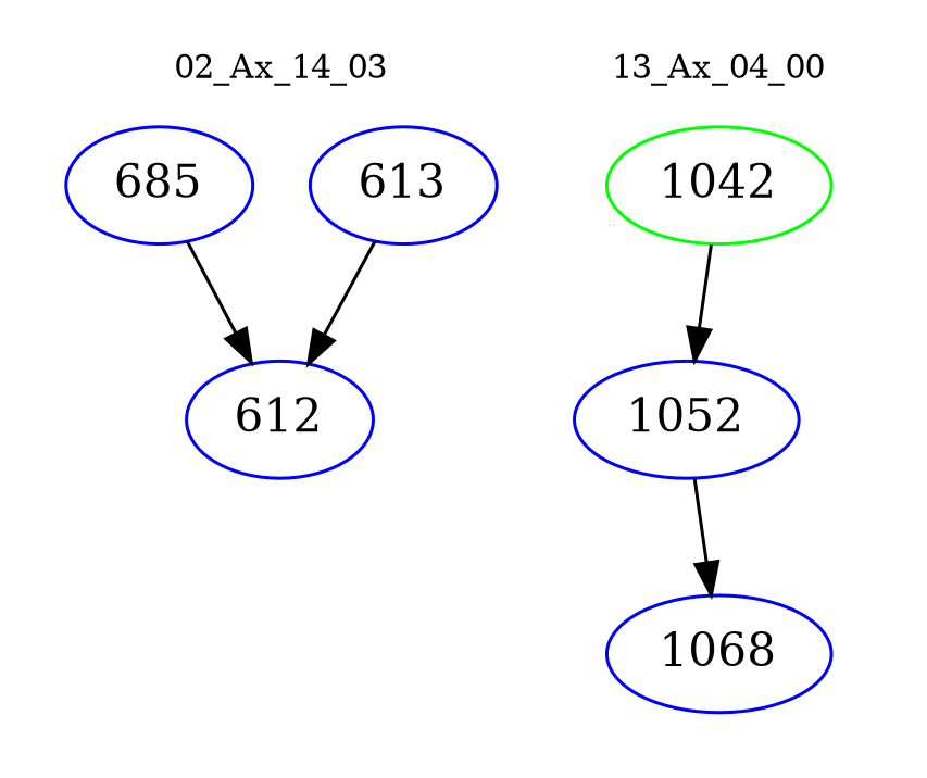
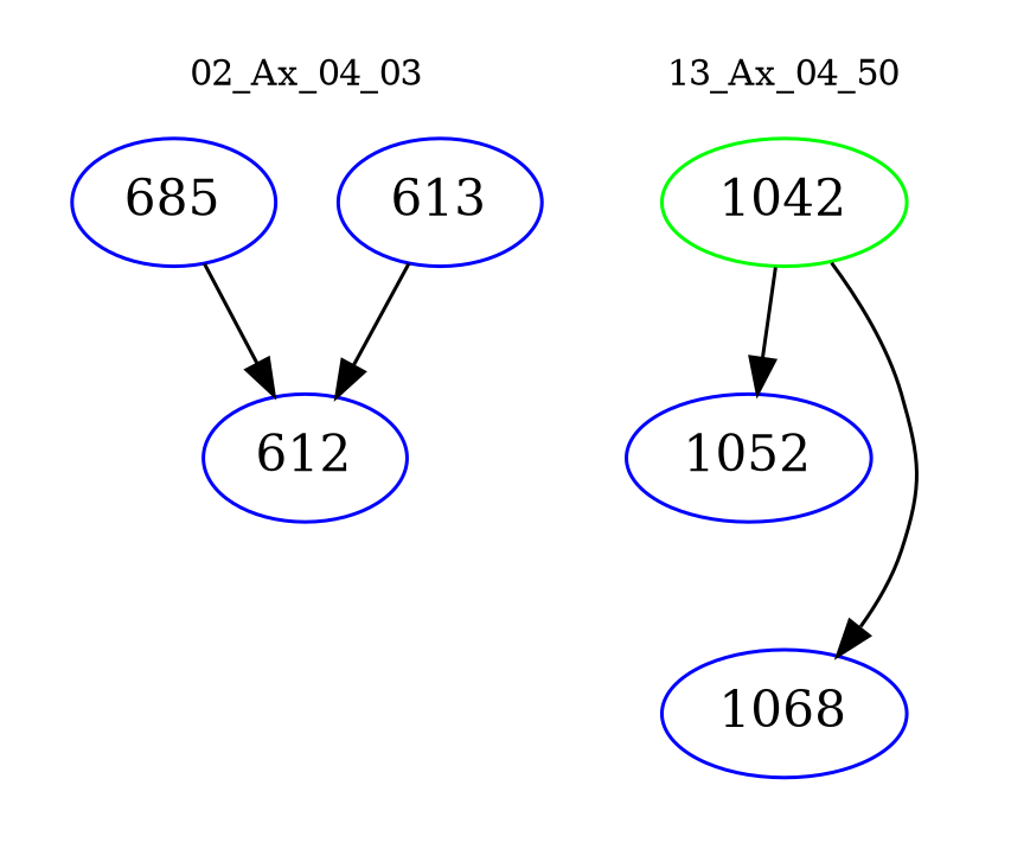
  digraph {
    node [color=blue]
    edge [color=black]
    n1 [label=613]
    n2 [label=612]
    n3 [label=685]
    n4 [color=green label=1042]
    n5 [label=1052]
    n6 [label=1068]
    subgraph cluster_1 {
      color=white
      fontsize=10
-     label="02_Ax_14_03"
+     label="02_Ax_04_03"
      n1
      n2
      n3
    }
    subgraph cluster_2 {
      color=white
      fontsize=10
-     label="13_Ax_04_00"
+     label="13_Ax_04_50"
      n4
      n5
      n6
    }
    n1 -> n2
    n3 -> n2
    n4 -> n5
-   n5 -> n6
+   n4 -> n6
  }
